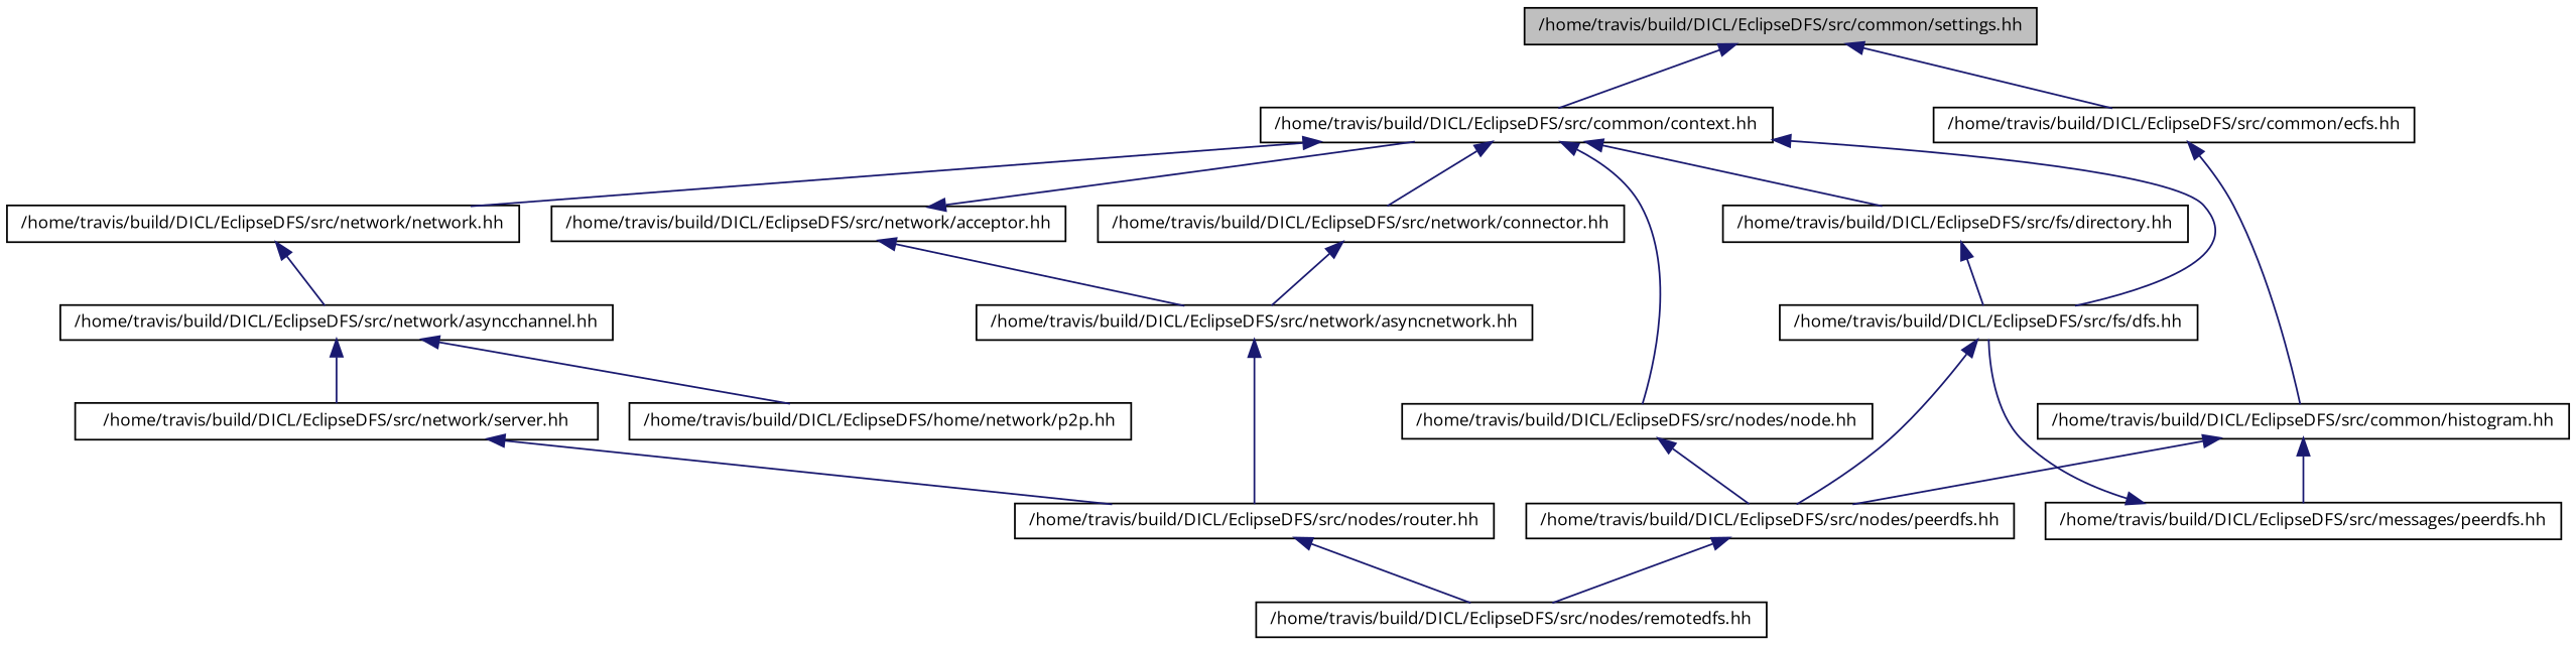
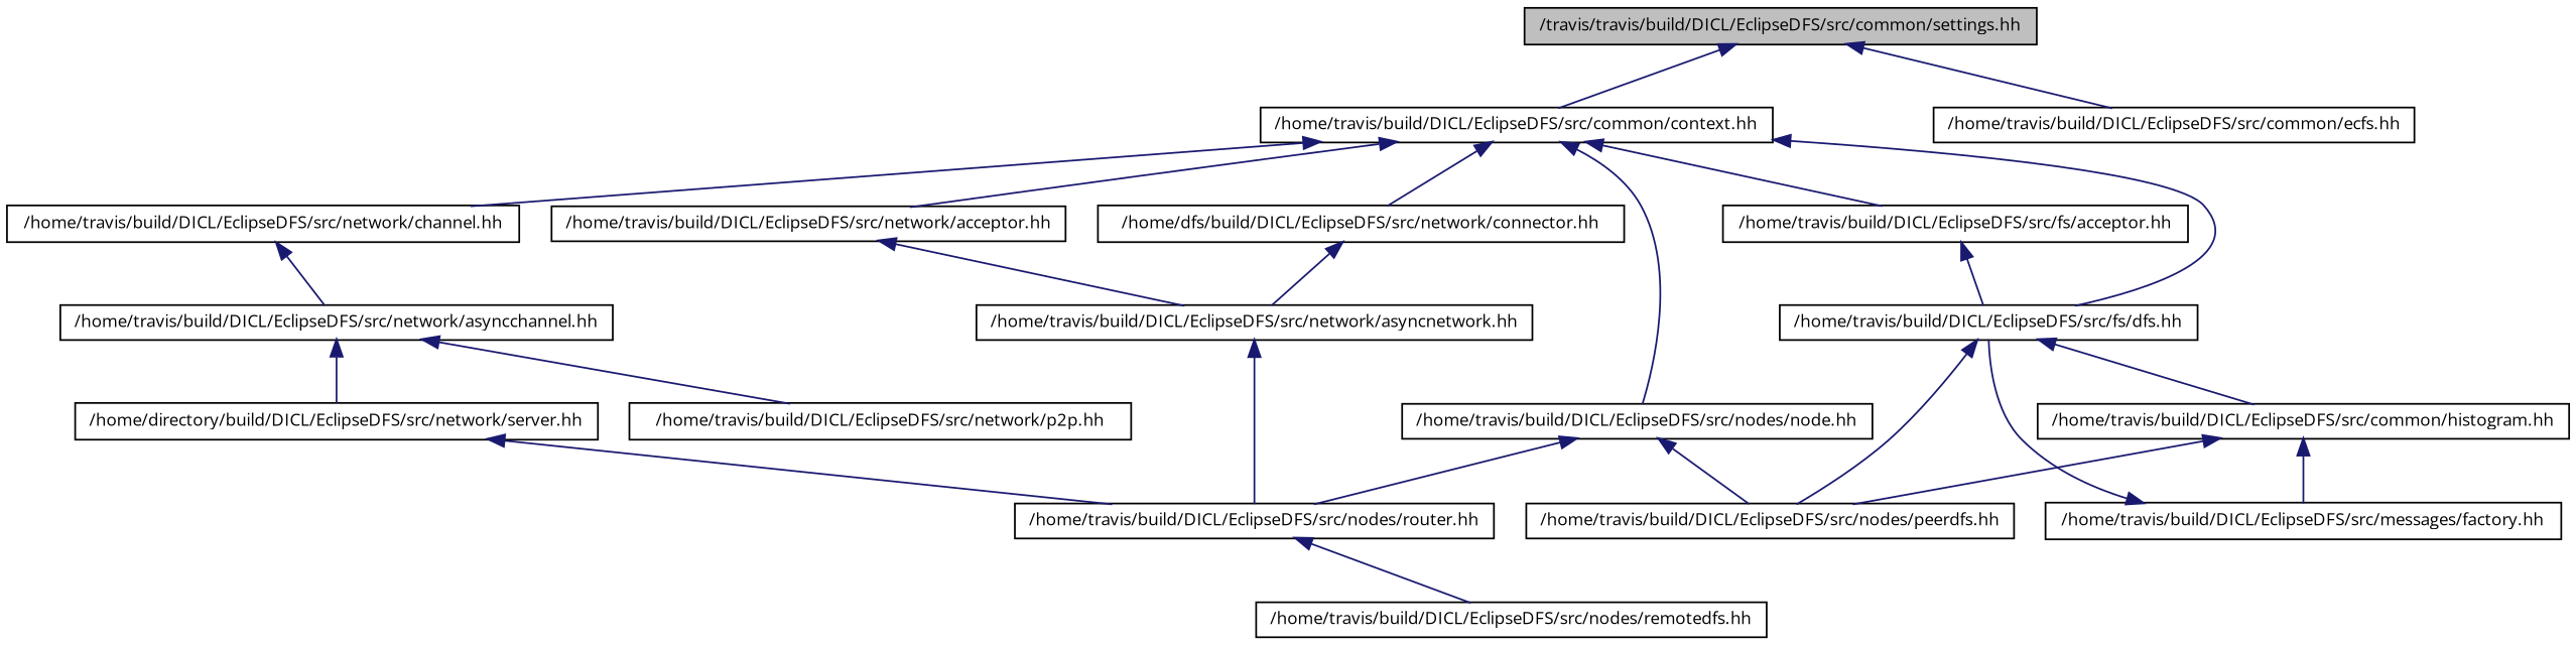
  digraph {
    fontname="Open Sans"
    node [color=black fillcolor=white fontname="Open Sans" fontsize=10 shape=record style=filled]
    edge [color=midnightblue dir=back fontname="Open Sans" fontsize=10 labelfontname=Helvetica labelfontsize=10 style=solid]
-   n1 [fillcolor=grey75 fontcolor=black height=0.2 label="/home/travis/build/DICL/EclipseDFS/src/common/settings.hh" width=0.4]
+   n1 [fillcolor=grey75 fontcolor=black height=0.2 label="/travis/travis/build/DICL/EclipseDFS/src/common/settings.hh" width=0.4]
    n2 [height=0.2 label="/home/travis/build/DICL/EclipseDFS/src/common/context.hh" width=0.4]
    n3 [height=0.2 label="/home/travis/build/DICL/EclipseDFS/src/common/ecfs.hh" width=0.4]
    n4 [height=0.2 label="/home/travis/build/DICL/EclipseDFS/src/fs/dfs.hh" width=0.4]
-   n5 [height=0.2 label="/home/travis/build/DICL/EclipseDFS/src/fs/directory.hh" width=0.4]
+   n5 [height=0.2 label="/home/travis/build/DICL/EclipseDFS/src/fs/acceptor.hh" width=0.4]
    n6 [height=0.2 label="/home/travis/build/DICL/EclipseDFS/src/network/acceptor.hh" width=0.4]
-   n7 [height=0.2 label="/home/travis/build/DICL/EclipseDFS/src/network/network.hh" width=0.4]
-   n8 [height=0.2 label="/home/travis/build/DICL/EclipseDFS/src/network/connector.hh" width=0.4]
+   n7 [height=0.2 label="/home/travis/build/DICL/EclipseDFS/src/network/channel.hh" width=0.4]
+   n8 [height=0.2 label="/home/dfs/build/DICL/EclipseDFS/src/network/connector.hh" width=0.4]
    n9 [height=0.2 label="/home/travis/build/DICL/EclipseDFS/src/nodes/node.hh" width=0.4]
    n10 [height=0.2 label="/home/travis/build/DICL/EclipseDFS/src/common/histogram.hh" width=0.4]
    n11 [height=0.2 label="/home/travis/build/DICL/EclipseDFS/src/nodes/peerdfs.hh" width=0.4]
    n12 [height=0.2 label="/home/travis/build/DICL/EclipseDFS/src/network/asyncnetwork.hh" width=0.4]
    n13 [height=0.2 label="/home/travis/build/DICL/EclipseDFS/src/network/asyncchannel.hh" width=0.4]
    n14 [height=0.2 label="/home/travis/build/DICL/EclipseDFS/src/nodes/router.hh" width=0.4]
    n15 [height=0.2 label="/home/travis/build/DICL/EclipseDFS/src/nodes/remotedfs.hh" width=0.4]
-   n16 [height=0.2 label="/home/travis/build/DICL/EclipseDFS/home/network/p2p.hh" width=0.4]
-   n17 [height=0.2 label="/home/travis/build/DICL/EclipseDFS/src/network/server.hh" width=0.4]
-   n18 [height=0.2 label="/home/travis/build/DICL/EclipseDFS/src/messages/peerdfs.hh" width=0.4]
+   n16 [height=0.2 label="/home/travis/build/DICL/EclipseDFS/src/network/p2p.hh" width=0.4]
+   n17 [height=0.2 label="/home/directory/build/DICL/EclipseDFS/src/network/server.hh" width=0.4]
+   n18 [height=0.2 label="/home/travis/build/DICL/EclipseDFS/src/messages/factory.hh" width=0.4]
    n1 -> n2
    n1 -> n3
    n2 -> n4
    n2 -> n5
-   n6 -> n2
+   n2 -> n6
    n2 -> n7
    n2 -> n8
    n2 -> n9
-   n3 -> n10
+   n4 -> n10
    n4 -> n11
    n5 -> n4
    n6 -> n12
    n7 -> n13
    n8 -> n12
    n9 -> n11
+   n9 -> n14
    n10 -> n11
    n10 -> n18
-   n11 -> n15
    n12 -> n14
    n13 -> n16
    n13 -> n17
    n14 -> n15
    n17 -> n14
    n18 -> n4
  }
